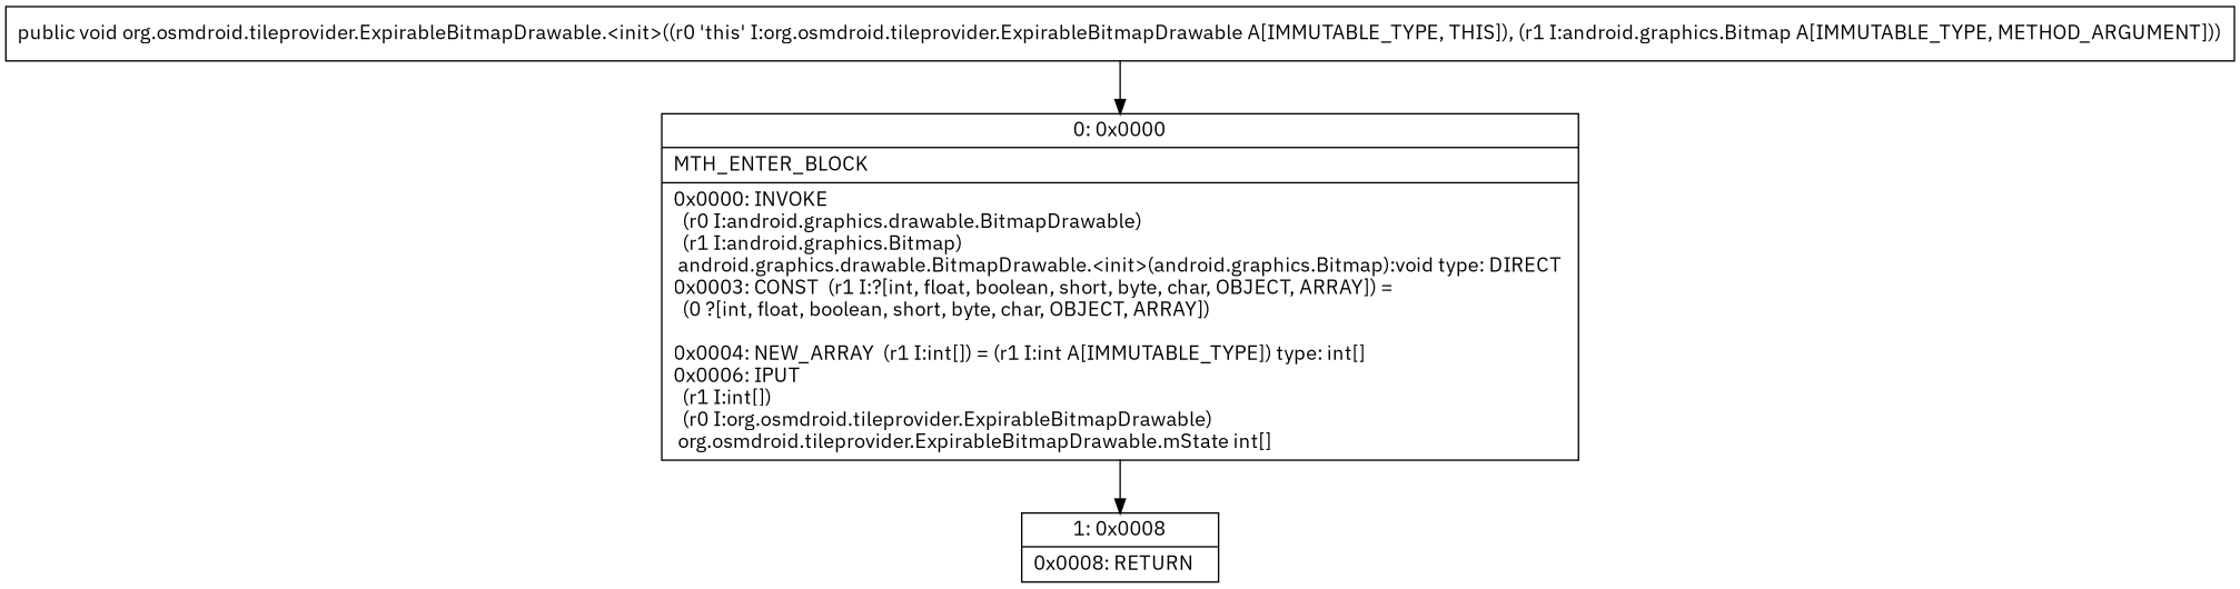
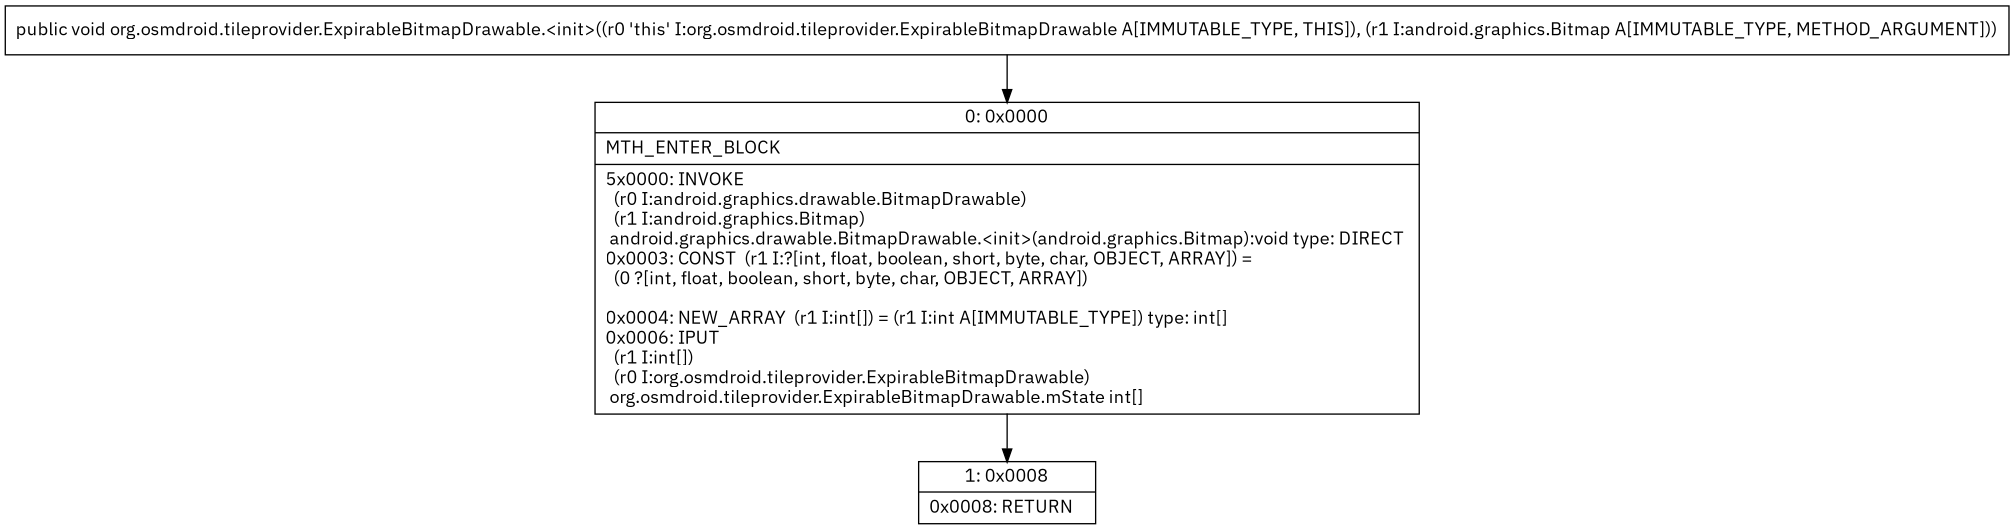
  digraph {
    fontname="IBM Plex Sans"
    node [shape=record fontname="IBM Plex Sans"]
    edge [fontname="IBM Plex Sans"]
-   n1 [label="{0\:\ 0x0000|MTH_ENTER_BLOCK\l|0x0000: INVOKE  \l  (r0 I:android.graphics.drawable.BitmapDrawable)\l  (r1 I:android.graphics.Bitmap)\l android.graphics.drawable.BitmapDrawable.\<init\>(android.graphics.Bitmap):void type: DIRECT \l0x0003: CONST  (r1 I:?[int, float, boolean, short, byte, char, OBJECT, ARRAY]) = \l  (0 ?[int, float, boolean, short, byte, char, OBJECT, ARRAY])\l \l0x0004: NEW_ARRAY  (r1 I:int[]) = (r1 I:int A[IMMUTABLE_TYPE]) type: int[] \l0x0006: IPUT  \l  (r1 I:int[])\l  (r0 I:org.osmdroid.tileprovider.ExpirableBitmapDrawable)\l org.osmdroid.tileprovider.ExpirableBitmapDrawable.mState int[] \l}"]
+   n1 [label="{0\:\ 0x0000|MTH_ENTER_BLOCK\l|5x0000: INVOKE  \l  (r0 I:android.graphics.drawable.BitmapDrawable)\l  (r1 I:android.graphics.Bitmap)\l android.graphics.drawable.BitmapDrawable.\<init\>(android.graphics.Bitmap):void type: DIRECT \l0x0003: CONST  (r1 I:?[int, float, boolean, short, byte, char, OBJECT, ARRAY]) = \l  (0 ?[int, float, boolean, short, byte, char, OBJECT, ARRAY])\l \l0x0004: NEW_ARRAY  (r1 I:int[]) = (r1 I:int A[IMMUTABLE_TYPE]) type: int[] \l0x0006: IPUT  \l  (r1 I:int[])\l  (r0 I:org.osmdroid.tileprovider.ExpirableBitmapDrawable)\l org.osmdroid.tileprovider.ExpirableBitmapDrawable.mState int[] \l}"]
    n2 [label="{1\:\ 0x0008|0x0008: RETURN   \l}"]
    n3 [label="{public void org.osmdroid.tileprovider.ExpirableBitmapDrawable.\<init\>((r0 'this' I:org.osmdroid.tileprovider.ExpirableBitmapDrawable A[IMMUTABLE_TYPE, THIS]), (r1 I:android.graphics.Bitmap A[IMMUTABLE_TYPE, METHOD_ARGUMENT])) }"]
    n1 -> n2
    n3 -> n1
  }
